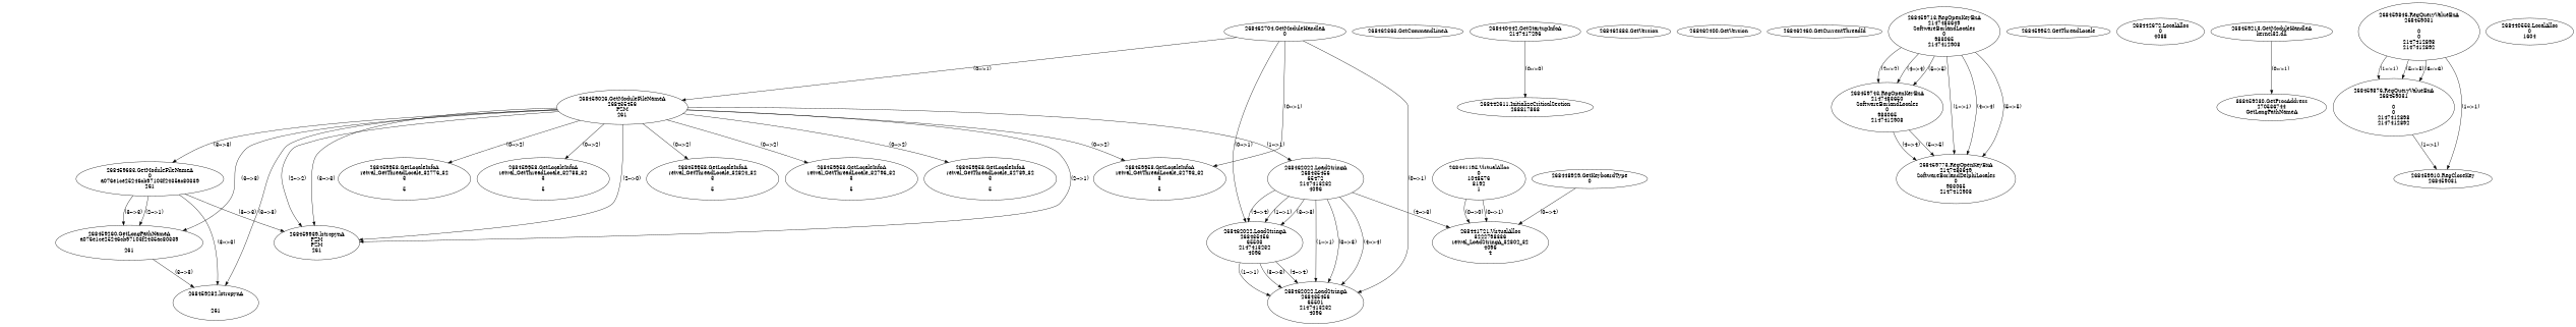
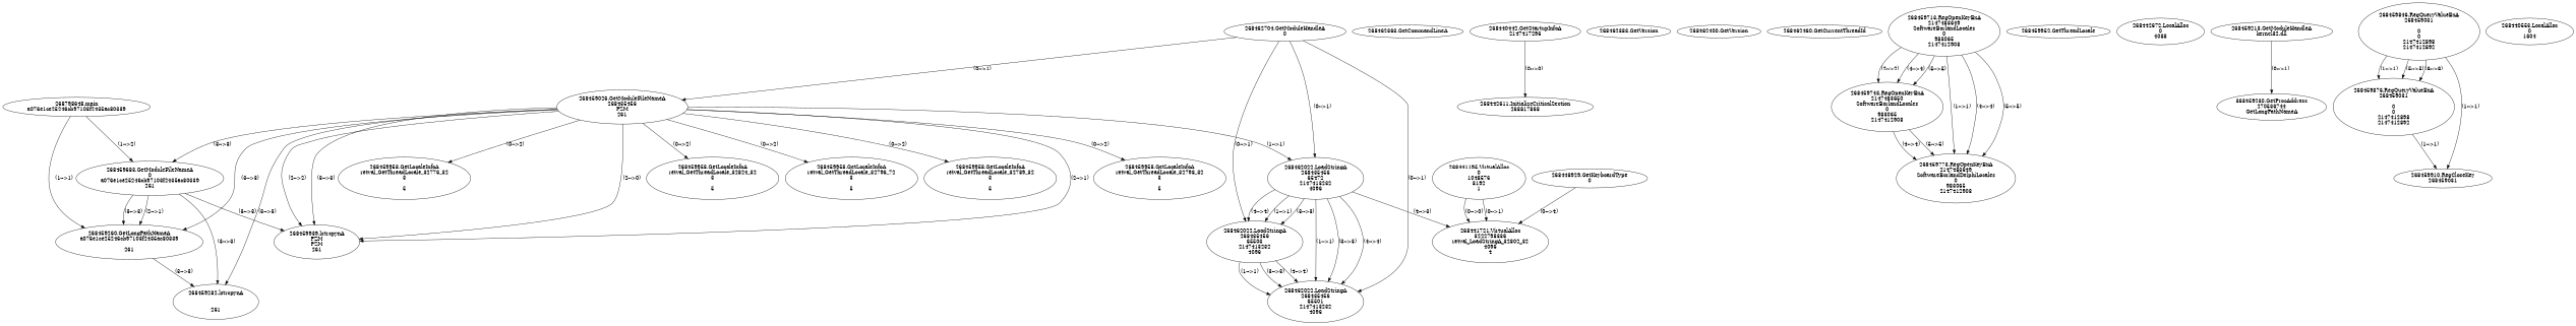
  digraph {
+   n1 [label="268798648.main\na076e1ce25246cb97103f2435ac80339"]
    n2 [label="268459683.GetModuleFileNameA\n0\na076e1ce25246cb97103f2435ac80339\n261"]
    n3 [label="268459260.GetLongPathNameA\na076e1ce25246cb97103f2435ac80339\n\n261"]
    n4 [label="268459939.lstrcpynA\nPZM\nPZM\n261"]
    n5 [label="268459282.lstrcpynA\n\n\n261"]
    n6 [label="268462704.GetModuleHandleA\n0"]
    n7 [label="268459026.GetModuleFileNameA\n268435456\nPZM\n261"]
    n8 [label="268462022.LoadStringA\n268435456\n65472\n2147413232\n4096"]
    n9 [label="268462022.LoadStringA\n268435456\n65503\n2147413232\n4096"]
    n10 [label="268462022.LoadStringA\n268435456\n65501\n2147413232\n4096"]
    n11 [label="268459958.GetLocaleInfoA\nretval_GetThreadLocale_32776_32\n3\n\n5"]
-   n12 [label="268459958.GetLocaleInfoA\nretval_GetThreadLocale_32788_32\n3\n\n5"]
    n13 [label="268459958.GetLocaleInfoA\nretval_GetThreadLocale_32824_32\n3\n\n5"]
-   n14 [label="268459958.GetLocaleInfoA\nretval_GetThreadLocale_32796_32\n3\n\n5"]
+   n14 [label="268459958.GetLocaleInfoA\nretval_GetThreadLocale_32796_72\n3\n\n5"]
    n15 [label="268459958.GetLocaleInfoA\nretval_GetThreadLocale_32789_32\n3\n\n5"]
    n16 [label="268459958.GetLocaleInfoA\nretval_GetThreadLocale_32798_32\n3\n\n5"]
    n17 [label="268441721.VirtualAlloc\n3222798336\nretval_LoadStringA_32802_32\n4096\n4"]
    n18 [label="268448929.GetKeyboardType\n0"]
    n19 [label="268462363.GetCommandLineA\n"]
    n20 [label="268440442.GetStartupInfoA\n2147417296"]
    n21 [label="268442611.InitializeCriticalSection\n268817868"]
    n22 [label="268462383.GetVersion\n"]
    n23 [label="268462400.GetVersion\n"]
    n24 [label="268462460.GetCurrentThreadId\n"]
    n25 [label="268459713.RegOpenKeyExA\n2147483649\nSoftware\Borland\Locales\n0\n983065\n2147412908"]
    n26 [label="268459743.RegOpenKeyExA\n2147483650\nSoftware\Borland\Locales\n0\n983065\n2147412908"]
    n27 [label="268459773.RegOpenKeyExA\n2147483649\nSoftware\Borland\Delphi\Locales\n0\n983065\n2147412908"]
    n28 [label="268459952.GetThreadLocale\n"]
    n29 [label="268442672.LocalAlloc\n0\n4088"]
    n30 [label="268459213.GetModuleHandleA\nkernel32.dll"]
    n31 [label="368459230.GetProcAddress\n270536744\nGetLongPathNameA"]
    n32 [label="268459846.RegQueryValueExA\n268459031\n\n0\n0\n2147412898\n2147412892"]
    n33 [label="268459876.RegQueryValueExA\n268459031\n\n0\n0\n2147412898\n2147412892"]
    n34 [label="268459910.RegCloseKey\n268459031"]
    n35 [label="268441195.VirtualAlloc\n0\n1048576\n8192\n1"]
    n36 [label="268440553.LocalAlloc\n0\n1604"]
+   n1 -> n2 [label="(1-->2)"]
+   n1 -> n3 [label="(1-->1)"]
    n2 -> n3 [label="(2-->1)"]
    n2 -> n3 [label="(3-->3)"]
    n2 -> n4 [label="(3-->3)"]
    n2 -> n5 [label="(3-->3)"]
    n3 -> n5 [label="(3-->3)"]
    n6 -> n7 [label="(0-->1)"]
-   n6 -> n16 [label="(0-->1)"]
+   n6 -> n8 [label="(0-->1)"]
    n6 -> n9 [label="(0-->1)"]
    n6 -> n10 [label="(0-->1)"]
    n7 -> n2 [label="(3-->3)"]
    n7 -> n3 [label="(3-->3)"]
    n7 -> n4 [label="(2-->1)"]
    n7 -> n4 [label="(2-->2)"]
    n7 -> n4 [label="(3-->3)"]
    n7 -> n4 [label="(2-->0)"]
    n7 -> n5 [label="(3-->3)"]
    n7 -> n8 [label="(1-->1)"]
    n7 -> n11 [label="(0-->2)"]
-   n7 -> n12 [label="(0-->2)"]
    n7 -> n13 [label="(0-->2)"]
    n7 -> n14 [label="(0-->2)"]
    n7 -> n15 [label="(0-->2)"]
    n7 -> n16 [label="(0-->2)"]
    n8 -> n9 [label="(1-->1)"]
    n8 -> n9 [label="(3-->3)"]
    n8 -> n9 [label="(4-->4)"]
    n8 -> n10 [label="(1-->1)"]
    n8 -> n10 [label="(3-->3)"]
    n8 -> n10 [label="(4-->4)"]
    n8 -> n17 [label="(4-->3)"]
    n9 -> n10 [label="(1-->1)"]
    n9 -> n10 [label="(3-->3)"]
    n9 -> n10 [label="(4-->4)"]
    n18 -> n17 [label="(0-->4)"]
    n20 -> n21 [label="(0-->0)"]
    n25 -> n26 [label="(2-->2)"]
    n25 -> n26 [label="(4-->4)"]
    n25 -> n26 [label="(5-->5)"]
    n25 -> n27 [label="(1-->1)"]
    n25 -> n27 [label="(4-->4)"]
    n25 -> n27 [label="(5-->5)"]
    n26 -> n27 [label="(4-->4)"]
    n26 -> n27 [label="(5-->5)"]
    n30 -> n31 [label="(0-->1)"]
    n32 -> n33 [label="(1-->1)"]
    n32 -> n33 [label="(5-->5)"]
    n32 -> n33 [label="(6-->6)"]
    n32 -> n34 [label="(1-->1)"]
    n33 -> n34 [label="(1-->1)"]
    n35 -> n17 [label="(0-->1)"]
    n35 -> n17 [label="(0-->0)"]
  }
